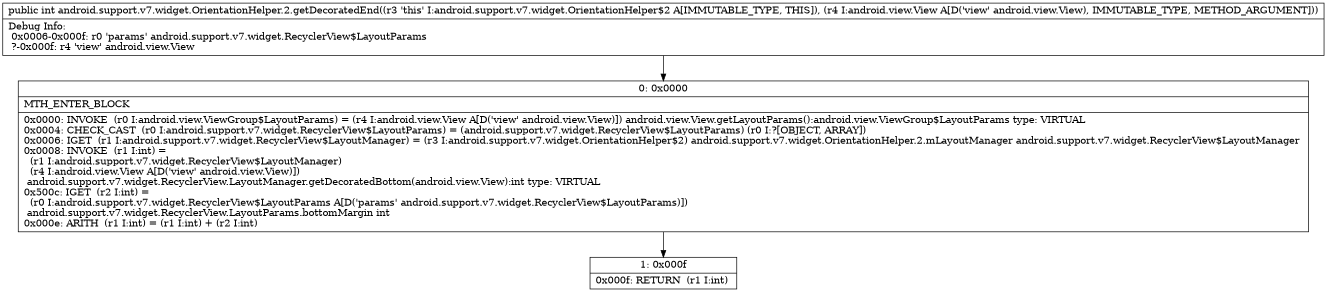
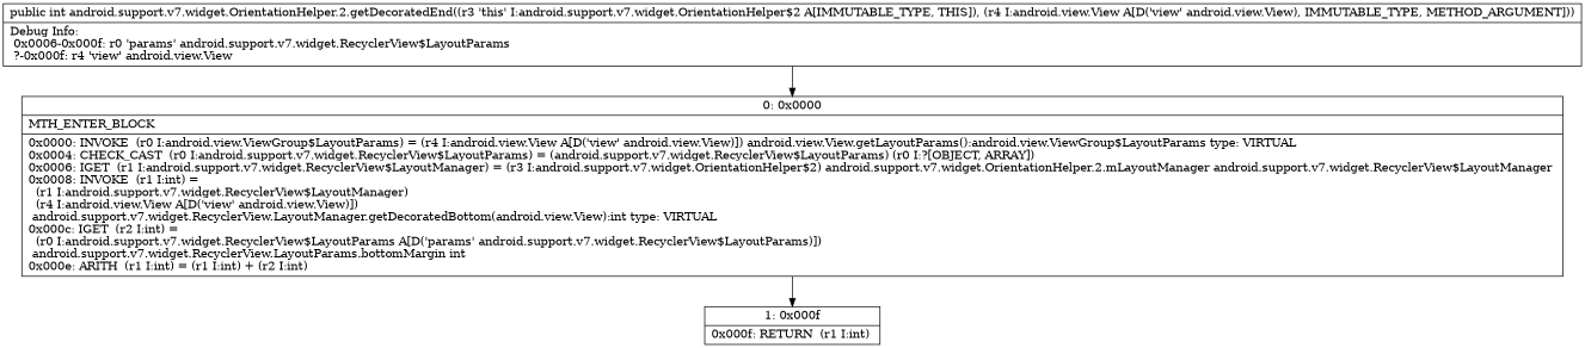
  digraph {
    fontname="DejaVu Serif"
    node [shape=record fontname="DejaVu Serif"]
    edge [fontname="DejaVu Serif"]
-   n1 [label="{0\:\ 0x0000|MTH_ENTER_BLOCK\l|0x0000: INVOKE  (r0 I:android.view.ViewGroup$LayoutParams) = (r4 I:android.view.View A[D('view' android.view.View)]) android.view.View.getLayoutParams():android.view.ViewGroup$LayoutParams type: VIRTUAL \l0x0004: CHECK_CAST  (r0 I:android.support.v7.widget.RecyclerView$LayoutParams) = (android.support.v7.widget.RecyclerView$LayoutParams) (r0 I:?[OBJECT, ARRAY]) \l0x0006: IGET  (r1 I:android.support.v7.widget.RecyclerView$LayoutManager) = (r3 I:android.support.v7.widget.OrientationHelper$2) android.support.v7.widget.OrientationHelper.2.mLayoutManager android.support.v7.widget.RecyclerView$LayoutManager \l0x0008: INVOKE  (r1 I:int) = \l  (r1 I:android.support.v7.widget.RecyclerView$LayoutManager)\l  (r4 I:android.view.View A[D('view' android.view.View)])\l android.support.v7.widget.RecyclerView.LayoutManager.getDecoratedBottom(android.view.View):int type: VIRTUAL \l0x500c: IGET  (r2 I:int) = \l  (r0 I:android.support.v7.widget.RecyclerView$LayoutParams A[D('params' android.support.v7.widget.RecyclerView$LayoutParams)])\l android.support.v7.widget.RecyclerView.LayoutParams.bottomMargin int \l0x000e: ARITH  (r1 I:int) = (r1 I:int) + (r2 I:int) \l}"]
+   n1 [label="{0\:\ 0x0000|MTH_ENTER_BLOCK\l|0x0000: INVOKE  (r0 I:android.view.ViewGroup$LayoutParams) = (r4 I:android.view.View A[D('view' android.view.View)]) android.view.View.getLayoutParams():android.view.ViewGroup$LayoutParams type: VIRTUAL \l0x0004: CHECK_CAST  (r0 I:android.support.v7.widget.RecyclerView$LayoutParams) = (android.support.v7.widget.RecyclerView$LayoutParams) (r0 I:?[OBJECT, ARRAY]) \l0x0006: IGET  (r1 I:android.support.v7.widget.RecyclerView$LayoutManager) = (r3 I:android.support.v7.widget.OrientationHelper$2) android.support.v7.widget.OrientationHelper.2.mLayoutManager android.support.v7.widget.RecyclerView$LayoutManager \l0x0008: INVOKE  (r1 I:int) = \l  (r1 I:android.support.v7.widget.RecyclerView$LayoutManager)\l  (r4 I:android.view.View A[D('view' android.view.View)])\l android.support.v7.widget.RecyclerView.LayoutManager.getDecoratedBottom(android.view.View):int type: VIRTUAL \l0x000c: IGET  (r2 I:int) = \l  (r0 I:android.support.v7.widget.RecyclerView$LayoutParams A[D('params' android.support.v7.widget.RecyclerView$LayoutParams)])\l android.support.v7.widget.RecyclerView.LayoutParams.bottomMargin int \l0x000e: ARITH  (r1 I:int) = (r1 I:int) + (r2 I:int) \l}"]
    n2 [label="{1\:\ 0x000f|0x000f: RETURN  (r1 I:int) \l}"]
    n3 [label="{public int android.support.v7.widget.OrientationHelper.2.getDecoratedEnd((r3 'this' I:android.support.v7.widget.OrientationHelper$2 A[IMMUTABLE_TYPE, THIS]), (r4 I:android.view.View A[D('view' android.view.View), IMMUTABLE_TYPE, METHOD_ARGUMENT]))  | Debug Info:\l  0x0006\-0x000f: r0 'params' android.support.v7.widget.RecyclerView$LayoutParams\l  ?\-0x000f: r4 'view' android.view.View\l}"]
    n1 -> n2
    n3 -> n1
  }
